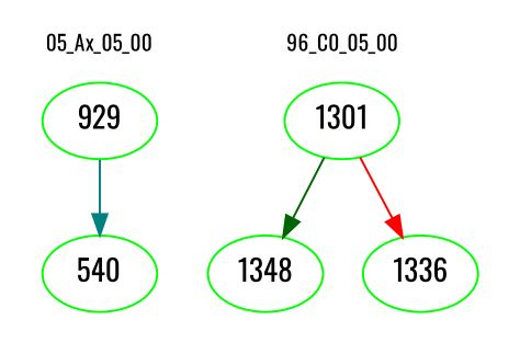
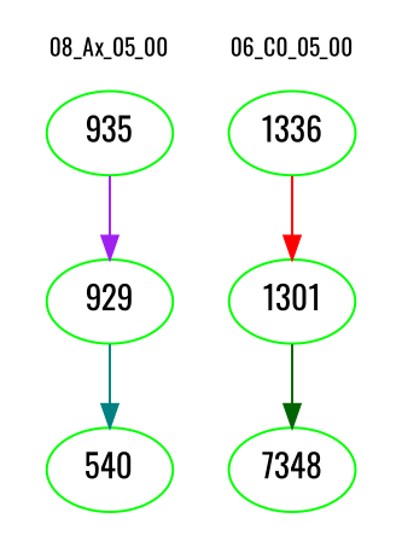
  digraph {
    fontname=Oswald
    node [color=green fontname=Oswald]
    edge [fontname=Oswald]
+   n1 [label=935]
    n2 [label=929]
    n3 [label=540]
-   n4 [label=1348]
+   n4 [label=7348]
    n5 [label=1301]
    n6 [label=1336]
    subgraph cluster_1 {
      color=white
      fontsize=10
-     label="05_Ax_05_00"
+     label="08_Ax_05_00"
+     n1
      n2
      n3
    }
    subgraph cluster_2 {
      color=white
      fontsize=10
-     label="96_C0_05_00"
+     label="06_C0_05_00"
      n4
      n5
      n6
    }
+   n1 -> n2 [color=purple]
    n2 -> n3 [color=teal]
    n5 -> n4 [color=darkgreen]
-   n5 -> n6 [color=red]
+   n6 -> n5 [color=red]
  }
